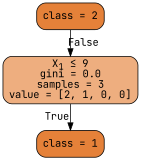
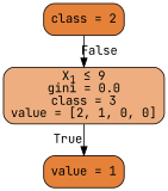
  digraph {
    fontname="JetBrains Mono"
    node [color=black fillcolor="#e58139ff" fontname="JetBrains Mono" shape=box style="filled, rounded"]
    edge [fontname="JetBrains Mono" labeldistance=2.5]
-   n1 [fillcolor="#e58139a4" label=<X<SUB>1</SUB> &le; 9<br/>gini = 0.0<br/>samples = 3<br/>value = [2, 1, 0, 0]>]
-   n2 [label="class = 1"]
+   n1 [fillcolor="#e58139a4" label=<X<SUB>1</SUB> &le; 9<br/>gini = 0.0<br/>class = 3<br/>value = [2, 1, 0, 0]>]
+   n2 [label="value = 1"]
    n3 [label="class = 2"]
    n1 -> n2 [headlabel=True labelangle=45]
    n3 -> n1 [headlabel=False labelangle=-45]
  }
